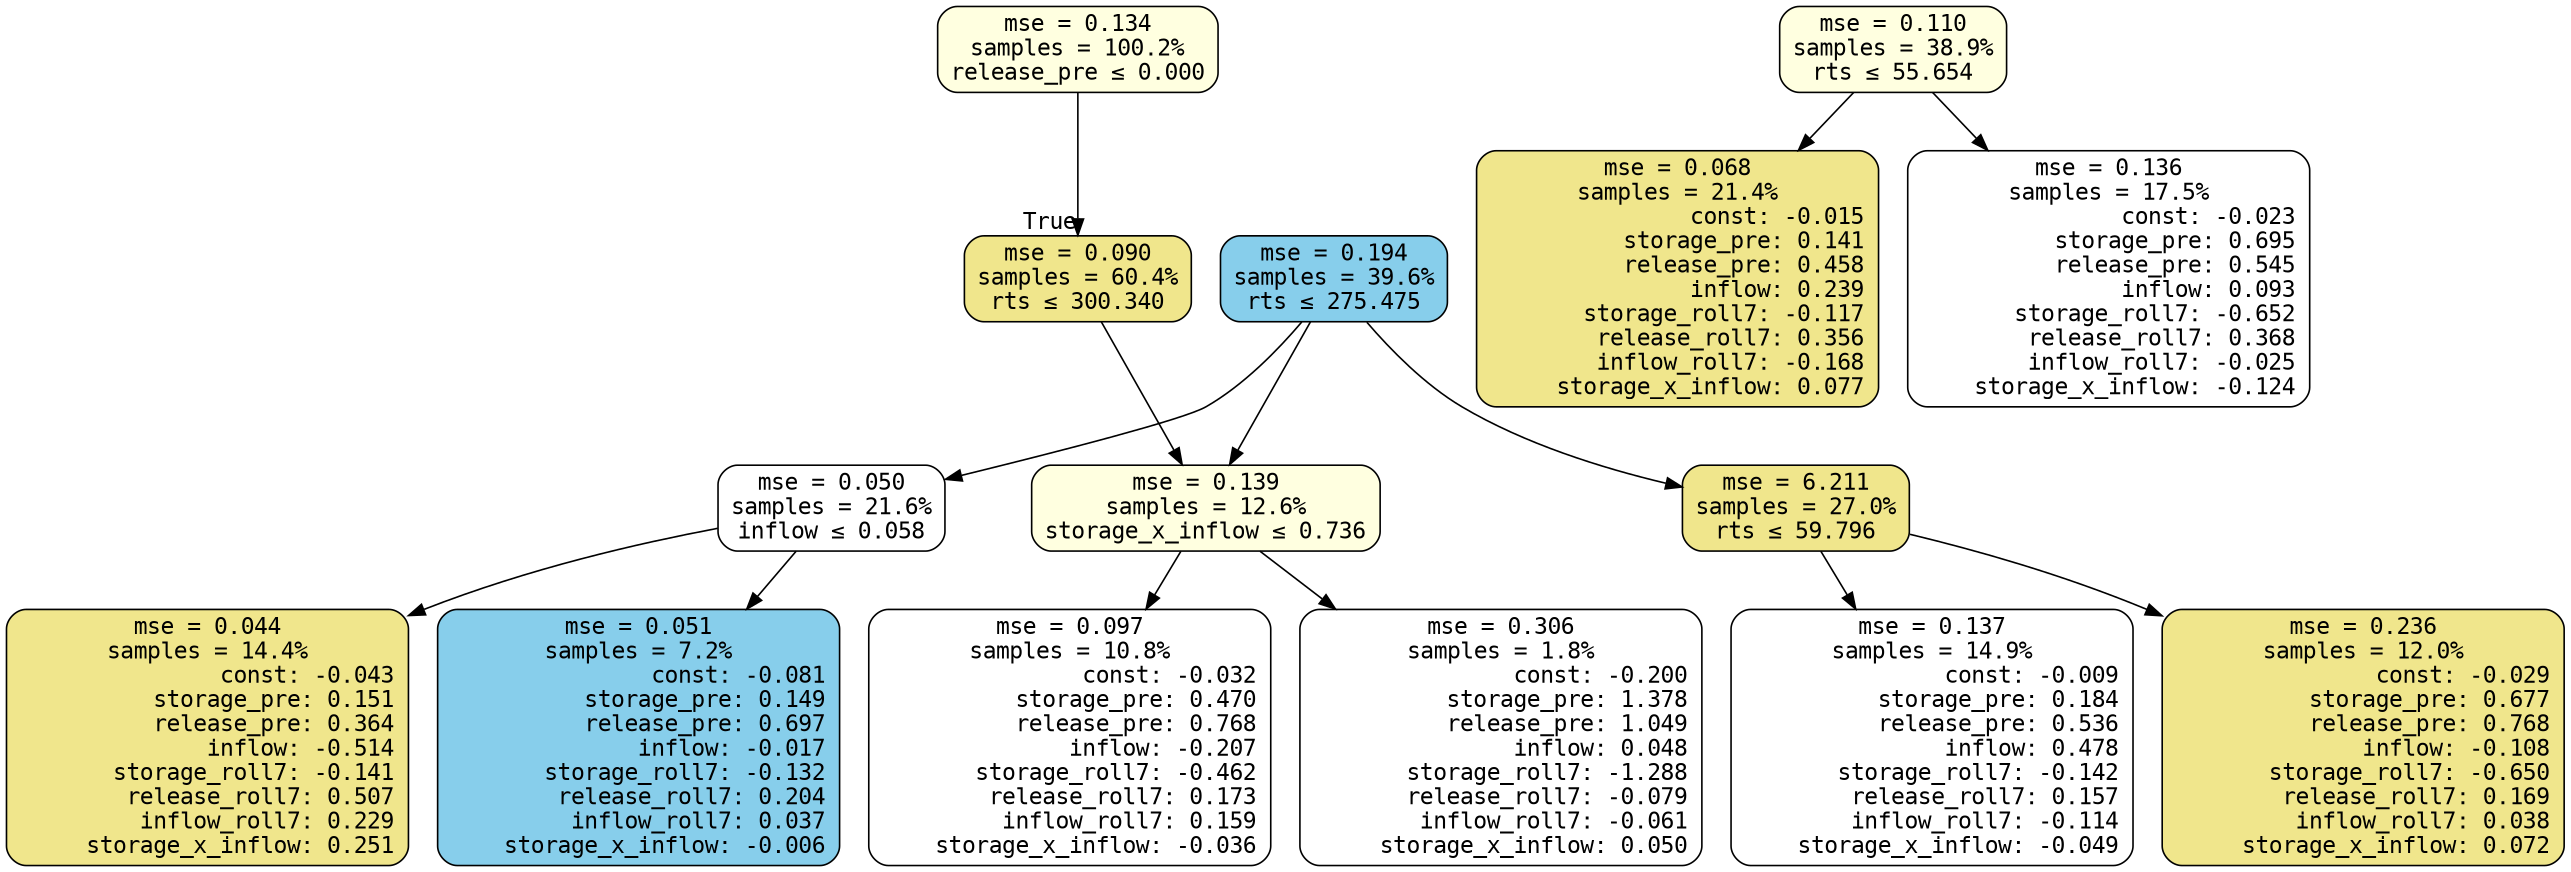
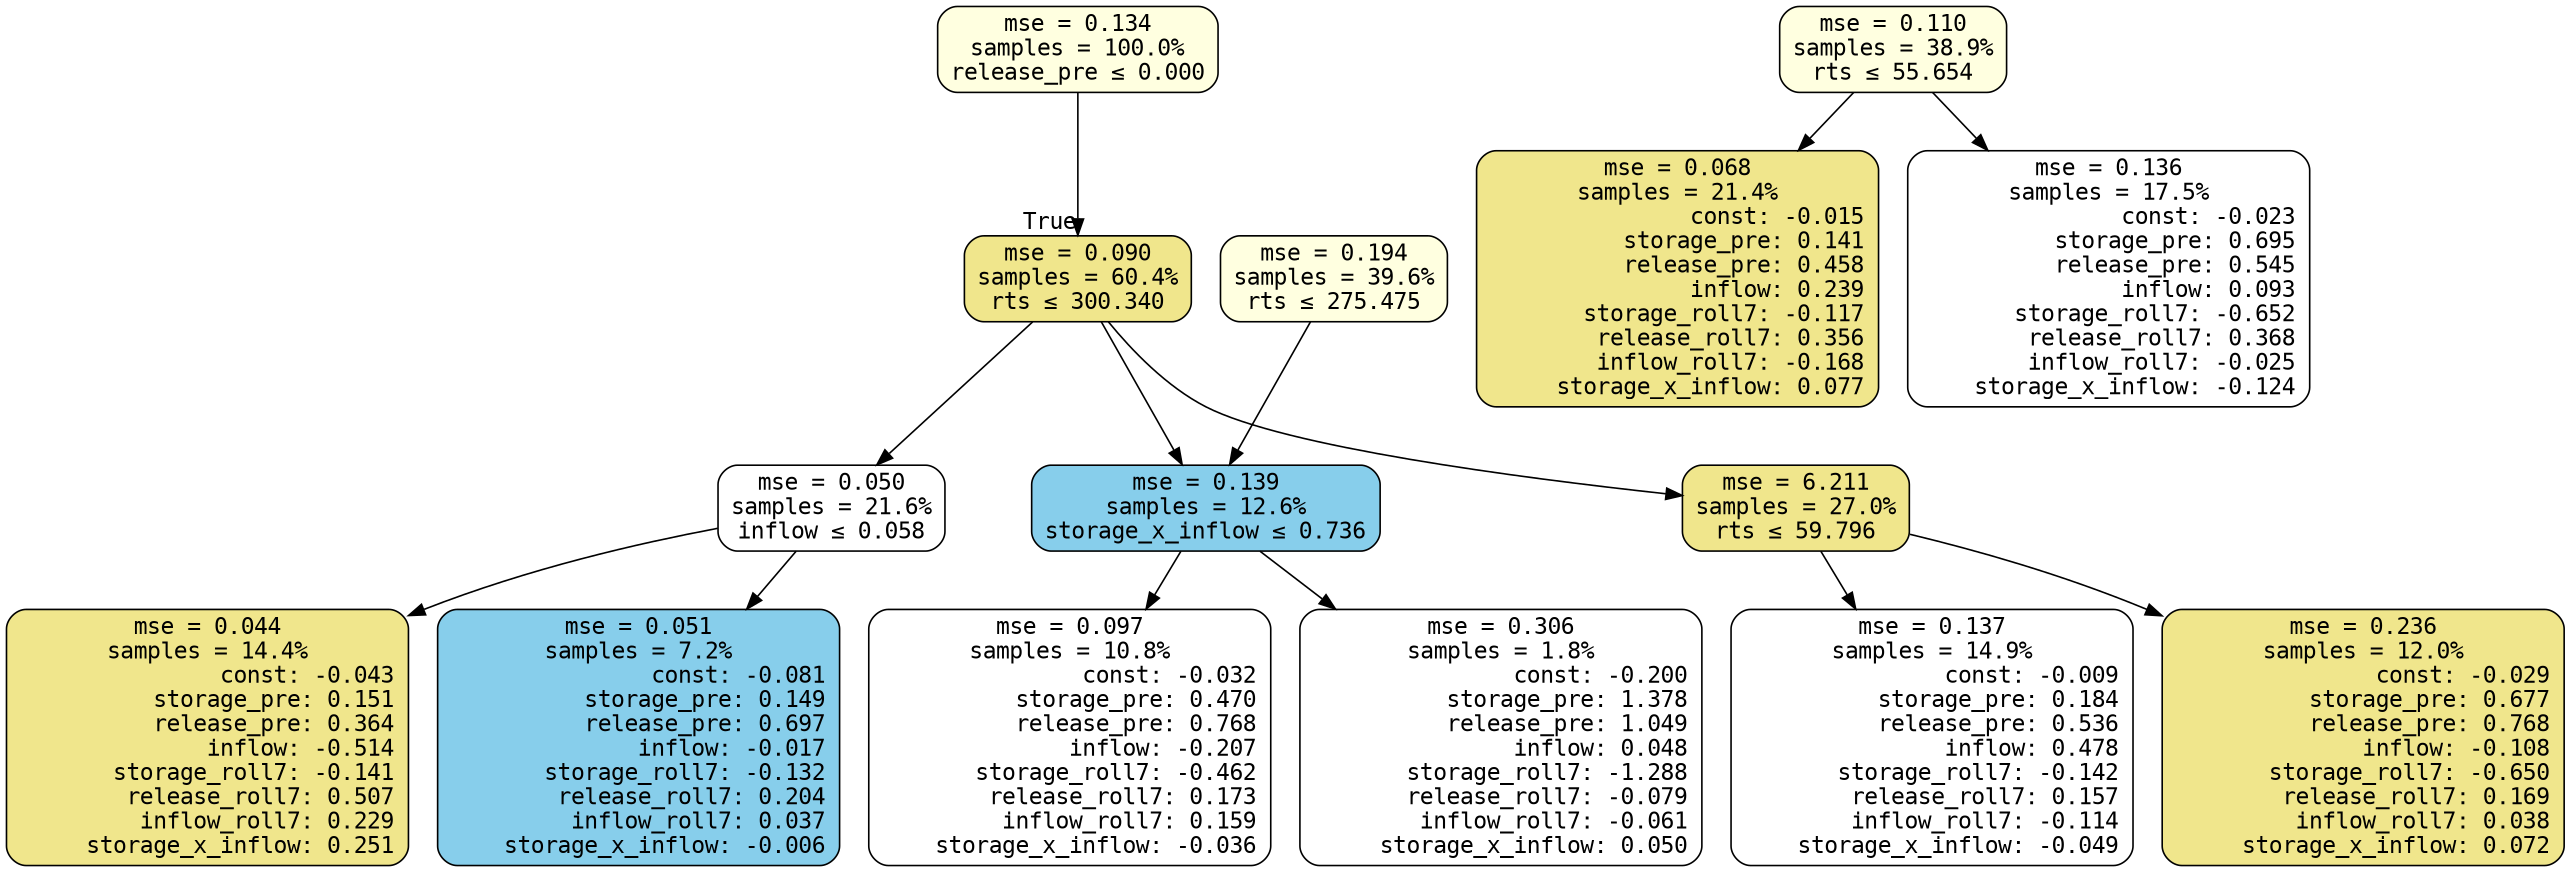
  digraph {
    fontname="DejaVu Sans Mono"
    node [color=black fillcolor=khaki fontname="DejaVu Sans Mono" shape=rectangle style="filled, rounded"]
    edge [fontname="DejaVu Sans Mono"]
-   n1 [fillcolor=lightyellow label="mse = 0.134\nsamples = 100.2%\nrelease_pre &le; 0.000"]
+   n1 [fillcolor=lightyellow label="mse = 0.134\nsamples = 100.0%\nrelease_pre &le; 0.000"]
    n2 [label="mse = 0.090\nsamples = 60.4%\nrts &le; 300.340"]
    n3 [fillcolor=white label="mse = 0.050\nsamples = 21.6%\ninflow &le; 0.058"]
-   n4 [fillcolor=lightyellow label="mse = 0.139\nsamples = 12.6%\nstorage_x_inflow &le; 0.736"]
-   n5 [fillcolor=skyblue label="mse = 0.194\nsamples = 39.6%\nrts &le; 275.475"]
+   n4 [fillcolor=skyblue label="mse = 0.139\nsamples = 12.6%\nstorage_x_inflow &le; 0.736"]
+   n5 [fillcolor=lightyellow label="mse = 0.194\nsamples = 39.6%\nrts &le; 275.475"]
    n6 [label="mse = 6.211\nsamples = 27.0%\nrts &le; 59.796"]
    n7 [fillcolor=lightyellow label="mse = 0.110\nsamples = 38.9%\nrts &le; 55.654"]
    n8 [label="mse = 0.068\nsamples = 21.4%\n               const: -0.015\n          storage_pre: 0.141\n          release_pre: 0.458\n               inflow: 0.239\n       storage_roll7: -0.117\n        release_roll7: 0.356\n        inflow_roll7: -0.168\n     storage_x_inflow: 0.077"]
    n9 [fillcolor=white label="mse = 0.136\nsamples = 17.5%\n               const: -0.023\n          storage_pre: 0.695\n          release_pre: 0.545\n               inflow: 0.093\n       storage_roll7: -0.652\n        release_roll7: 0.368\n        inflow_roll7: -0.025\n    storage_x_inflow: -0.124"]
    n10 [label="mse = 0.044\nsamples = 14.4%\n               const: -0.043\n          storage_pre: 0.151\n          release_pre: 0.364\n              inflow: -0.514\n       storage_roll7: -0.141\n        release_roll7: 0.507\n         inflow_roll7: 0.229\n     storage_x_inflow: 0.251"]
    n11 [fillcolor=skyblue label="mse = 0.051\nsamples = 7.2%\n               const: -0.081\n          storage_pre: 0.149\n          release_pre: 0.697\n              inflow: -0.017\n       storage_roll7: -0.132\n        release_roll7: 0.204\n         inflow_roll7: 0.037\n    storage_x_inflow: -0.006"]
    n12 [fillcolor=white label="mse = 0.137\nsamples = 14.9%\n               const: -0.009\n          storage_pre: 0.184\n          release_pre: 0.536\n               inflow: 0.478\n       storage_roll7: -0.142\n        release_roll7: 0.157\n        inflow_roll7: -0.114\n    storage_x_inflow: -0.049"]
    n13 [label="mse = 0.236\nsamples = 12.0%\n               const: -0.029\n          storage_pre: 0.677\n          release_pre: 0.768\n              inflow: -0.108\n       storage_roll7: -0.650\n        release_roll7: 0.169\n         inflow_roll7: 0.038\n     storage_x_inflow: 0.072"]
    n14 [fillcolor=white label="mse = 0.097\nsamples = 10.8%\n               const: -0.032\n          storage_pre: 0.470\n          release_pre: 0.768\n              inflow: -0.207\n       storage_roll7: -0.462\n        release_roll7: 0.173\n         inflow_roll7: 0.159\n    storage_x_inflow: -0.036"]
    n15 [fillcolor=white label="mse = 0.306\nsamples = 1.8%\n               const: -0.200\n          storage_pre: 1.378\n          release_pre: 1.049\n               inflow: 0.048\n       storage_roll7: -1.288\n       release_roll7: -0.079\n        inflow_roll7: -0.061\n     storage_x_inflow: 0.050"]
    n1 -> n2 [headlabel=True labelangle=45 labeldistance=2.5]
-   n5 -> n3
+   n2 -> n3
    n2 -> n4
    n3 -> n10
    n3 -> n11
    n4 -> n14
    n4 -> n15
    n5 -> n4
-   n5 -> n6
+   n2 -> n6
    n6 -> n12
    n6 -> n13
    n7 -> n8
    n7 -> n9
  }
